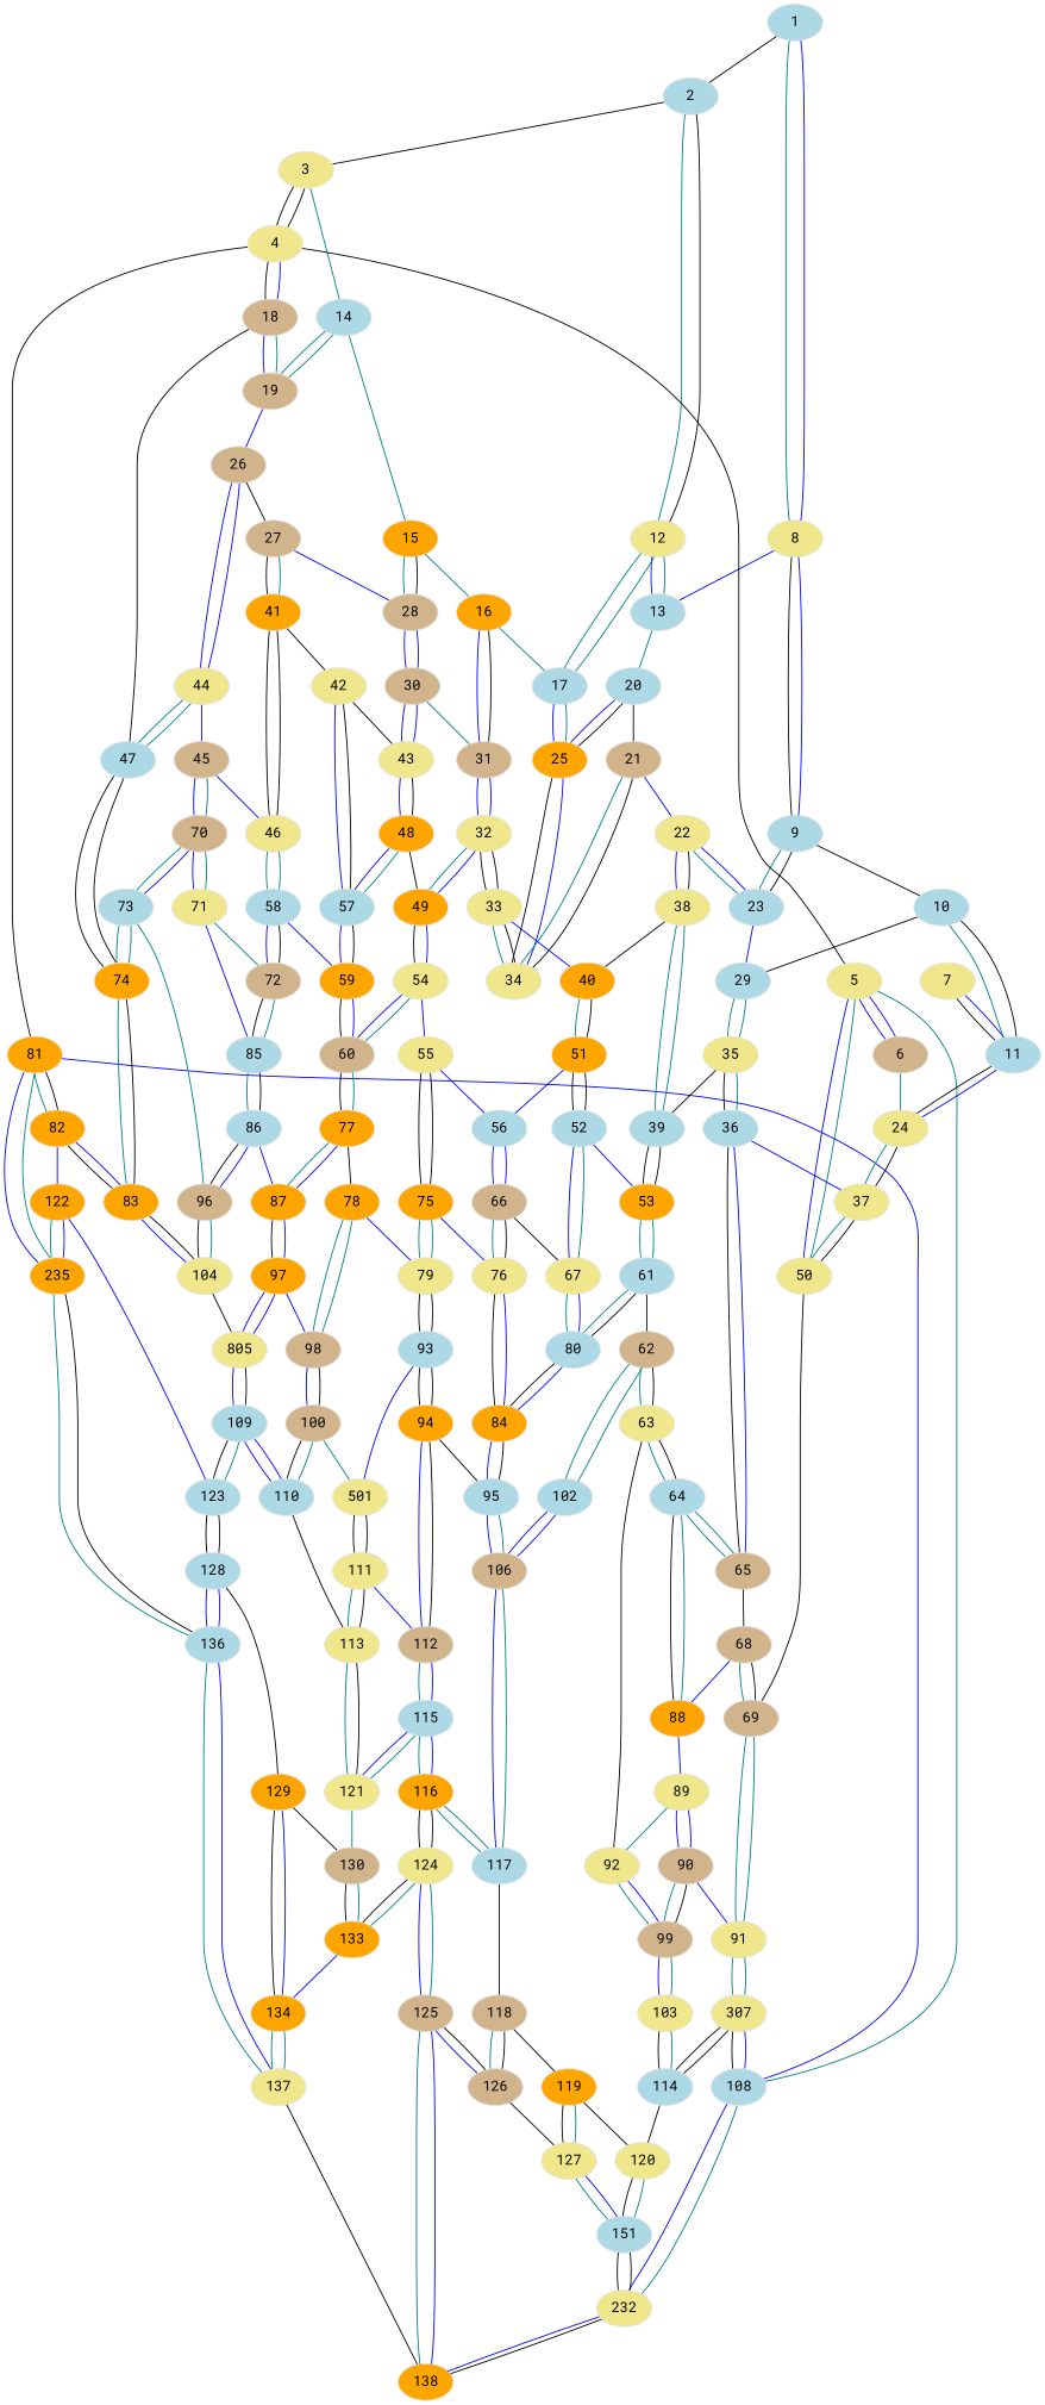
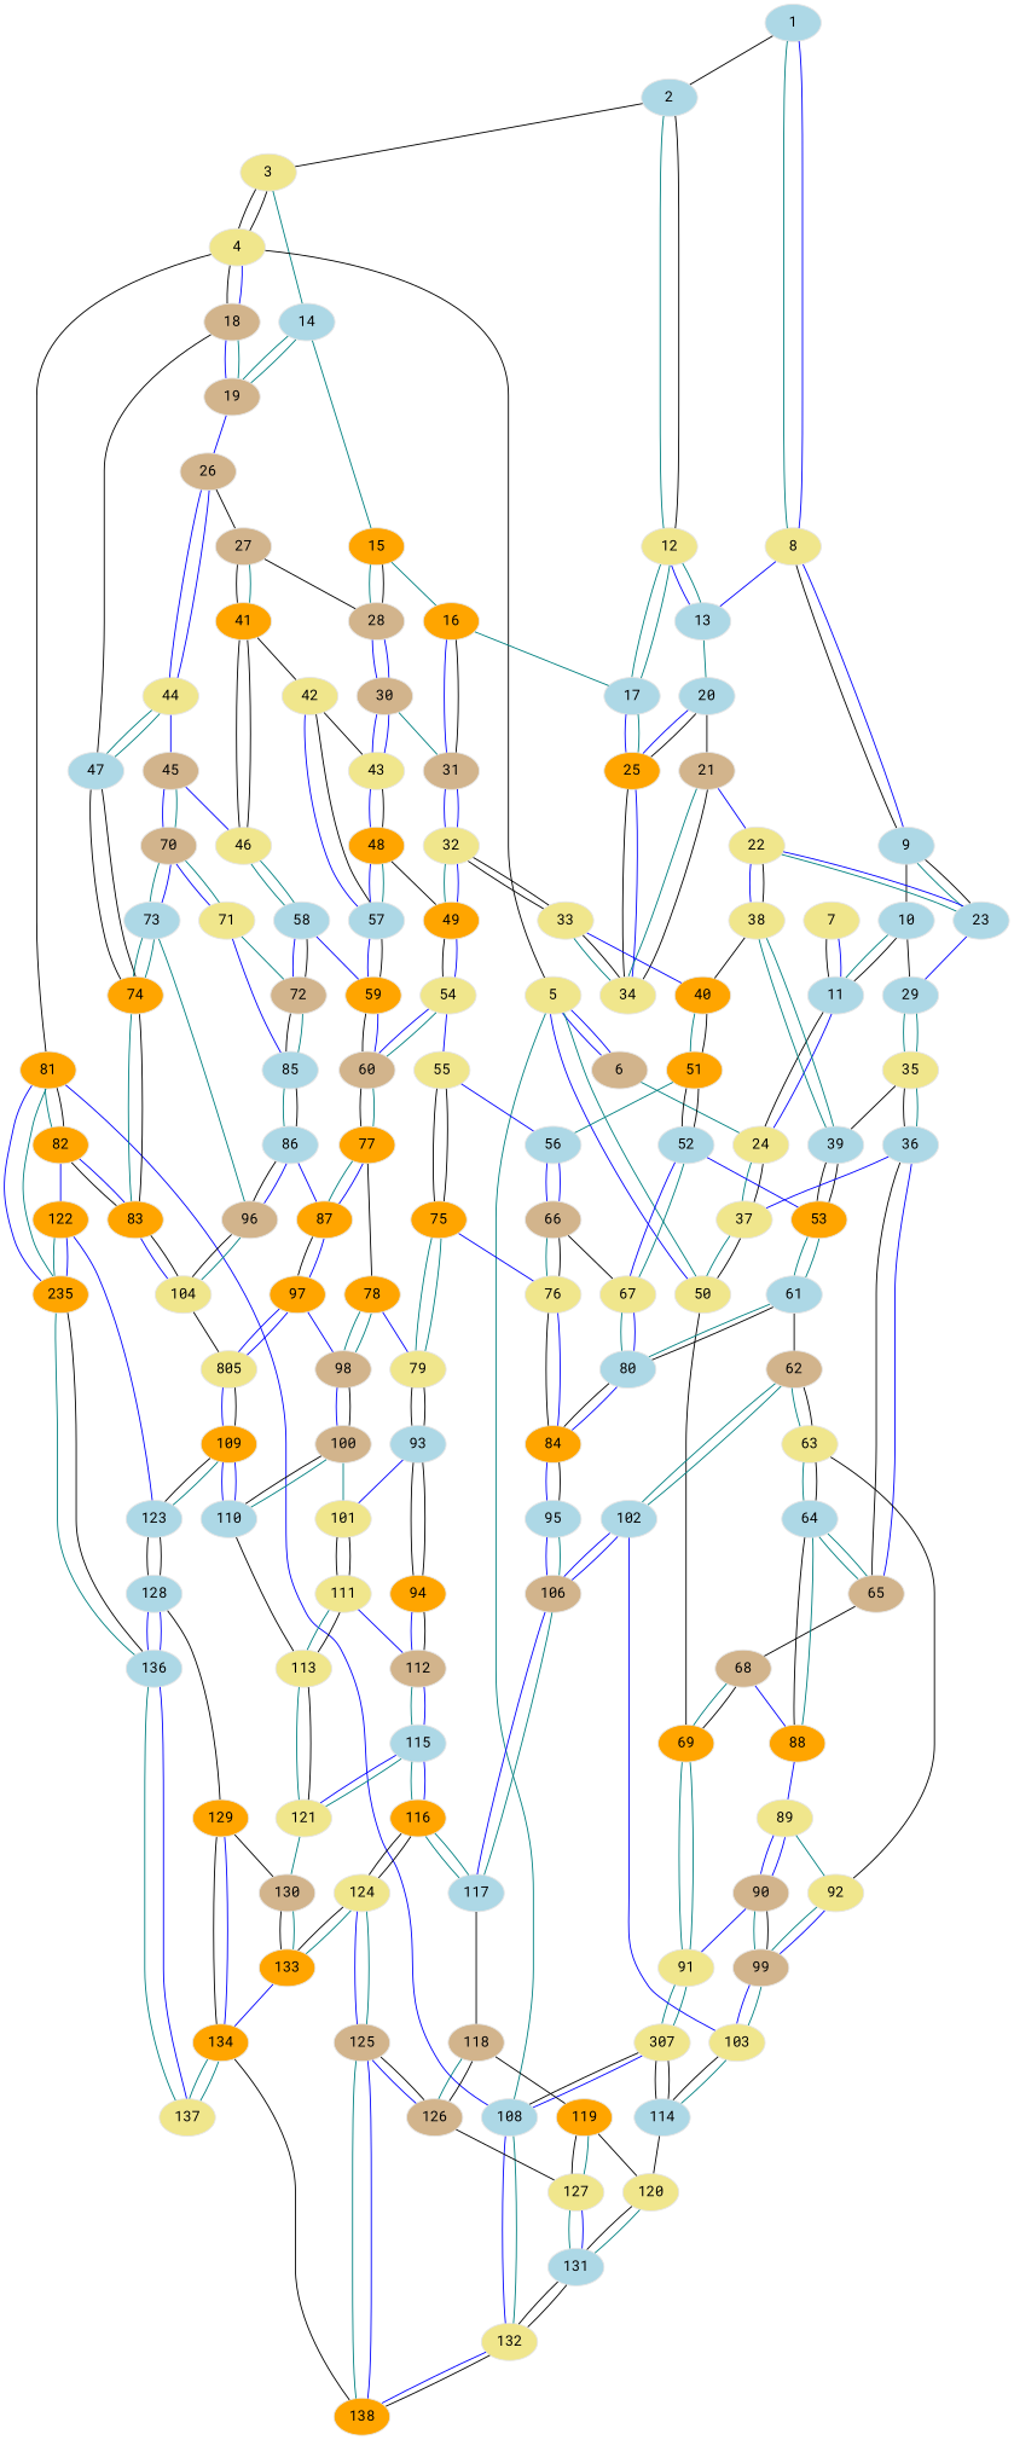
  graph {
    fontname="Roboto Mono"
    node [color=gray90 fillcolor=khaki fontname="Roboto Mono" style=filled]
    edge [color=black fontname="Roboto Mono"]
    1 [fillcolor=lightblue]
    2 [fillcolor=lightblue]
    8
    3
    12
    9 [fillcolor=lightblue]
    13 [fillcolor=lightblue]
    4
    14 [fillcolor=lightblue]
    17 [fillcolor=lightblue]
    5
    18 [fillcolor=tan]
    81 [fillcolor=orange]
    15 [fillcolor=orange]
    19 [fillcolor=tan]
    6 [fillcolor=tan]
    50
    108 [fillcolor=lightblue]
    47 [fillcolor=lightblue]
    82 [fillcolor=orange]
    n21 [fillcolor=orange label=235]
    24
-   69 [fillcolor=tan]
-   132 [label=232]
+   69 [fillcolor=orange]
+   132
    11 [fillcolor=lightblue]
    7
    37
    10 [fillcolor=lightblue]
    23 [fillcolor=lightblue]
    20 [fillcolor=lightblue]
    29 [fillcolor=lightblue]
    35
    25 [fillcolor=orange]
    21 [fillcolor=tan]
    16 [fillcolor=orange]
    28 [fillcolor=tan]
    26 [fillcolor=tan]
    31 [fillcolor=tan]
    30 [fillcolor=tan]
    32
    34
    74 [fillcolor=orange]
    27 [fillcolor=tan]
    44
    22
    38
    40 [fillcolor=orange]
    39 [fillcolor=lightblue]
    41 [fillcolor=orange]
    45 [fillcolor=tan]
    42
    46
    43
    36 [fillcolor=lightblue]
    48 [fillcolor=orange]
    33
    49 [fillcolor=orange]
    54
    51 [fillcolor=orange]
    65 [fillcolor=tan]
    53 [fillcolor=orange]
    68 [fillcolor=tan]
    61 [fillcolor=lightblue]
    52 [fillcolor=lightblue]
    56 [fillcolor=lightblue]
    57 [fillcolor=lightblue]
    58 [fillcolor=lightblue]
    59 [fillcolor=orange]
    70 [fillcolor=tan]
    71
    73 [fillcolor=lightblue]
    72 [fillcolor=tan]
    83 [fillcolor=orange]
    55
    60 [fillcolor=tan]
    91
    67
    66 [fillcolor=tan]
    80 [fillcolor=lightblue]
    62 [fillcolor=tan]
    75 [fillcolor=orange]
    77 [fillcolor=orange]
    76
    79
    85 [fillcolor=lightblue]
    78 [fillcolor=orange]
    87 [fillcolor=orange]
    63
    102 [fillcolor=lightblue]
    84 [fillcolor=orange]
    64 [fillcolor=lightblue]
    92
    106 [fillcolor=tan]
    103
    88 [fillcolor=orange]
    99 [fillcolor=tan]
    89
    n98 [label=307]
    96 [fillcolor=tan]
    86 [fillcolor=lightblue]
    104
    93 [fillcolor=lightblue]
    95 [fillcolor=lightblue]
    98 [fillcolor=tan]
    97 [fillcolor=orange]
    100 [fillcolor=tan]
    94 [fillcolor=orange]
-   101 [label=501]
+   101
    122 [fillcolor=orange]
    136 [fillcolor=lightblue]
    123 [fillcolor=lightblue]
    n112 [label=805]
    90 [fillcolor=tan]
    114 [fillcolor=lightblue]
    112 [fillcolor=tan]
    111
    115 [fillcolor=lightblue]
    117 [fillcolor=lightblue]
-   109 [fillcolor=lightblue]
+   109 [fillcolor=orange]
    110 [fillcolor=lightblue]
    113
    120
    118 [fillcolor=tan]
    138 [fillcolor=orange]
    128 [fillcolor=lightblue]
    121
    116 [fillcolor=orange]
    130 [fillcolor=tan]
-   131 [fillcolor=lightblue label=151]
+   131 [fillcolor=lightblue]
    124
    125 [fillcolor=tan]
    133 [fillcolor=orange]
    119 [fillcolor=orange]
    126 [fillcolor=tan]
    127
    129 [fillcolor=orange]
    134 [fillcolor=orange]
    137
    1 -- 2
    1 -- 8 [color=teal]
    1 -- 8 [color=blue]
    2 -- 3
    2 -- 12 [color=teal]
    2 -- 12
    8 -- 9
    8 -- 9 [color=blue]
    8 -- 13 [color=blue]
    3 -- 4
    3 -- 4
    3 -- 14 [color=teal]
    12 -- 13 [color=blue]
    12 -- 13 [color=teal]
    12 -- 17 [color=teal]
    12 -- 17 [color=teal]
    9 -- 10
    9 -- 23 [color=teal]
    9 -- 23
    13 -- 20 [color=teal]
    4 -- 5
    4 -- 18
    4 -- 18 [color=blue]
    4 -- 81
    14 -- 15 [color=teal]
    14 -- 19 [color=teal]
    14 -- 19 [color=teal]
    17 -- 25 [color=blue]
    17 -- 25 [color=teal]
    5 -- 6 [color=blue]
    5 -- 6 [color=blue]
    5 -- 50 [color=blue]
    5 -- 50 [color=teal]
    5 -- 108 [color=teal]
    18 -- 19 [color=blue]
    18 -- 19 [color=teal]
    18 -- 47
    81 -- 108 [color=blue]
    81 -- 82 [color=teal]
    81 -- 82
    81 -- n21 [color=blue]
    81 -- n21 [color=teal]
    15 -- 16 [color=teal]
    15 -- 28 [color=teal]
    15 -- 28
    19 -- 26 [color=blue]
    6 -- 24 [color=teal]
    50 -- 69
    108 -- 132 [color=blue]
    108 -- 132 [color=teal]
    47 -- 74
    47 -- 74
    82 -- 83
    82 -- 83 [color=blue]
    82 -- 122 [color=blue]
    n21 -- 136 [color=teal]
    n21 -- 136
    24 -- 37 [color=teal]
    24 -- 37
    69 -- 91 [color=teal]
    69 -- 91 [color=teal]
    132 -- 138 [color=blue]
    132 -- 138
    11 -- 24
    11 -- 24 [color=blue]
    7 -- 11
    7 -- 11 [color=blue]
    37 -- 50 [color=teal]
    37 -- 50
    10 -- 11 [color=teal]
    10 -- 11
    10 -- 29
    23 -- 29 [color=blue]
    20 -- 25 [color=blue]
    20 -- 25
    20 -- 21
    29 -- 35 [color=teal]
    29 -- 35 [color=teal]
    35 -- 39
    35 -- 36
    35 -- 36 [color=teal]
    25 -- 34
    25 -- 34 [color=blue]
    21 -- 34 [color=teal]
    21 -- 34
    21 -- 22 [color=blue]
    16 -- 17 [color=teal]
    16 -- 31 [color=blue]
    16 -- 31
    28 -- 30 [color=blue]
    28 -- 30 [color=blue]
    26 -- 27
    26 -- 44 [color=blue]
    26 -- 44 [color=blue]
    31 -- 32 [color=blue]
    31 -- 32 [color=blue]
    30 -- 31 [color=teal]
    30 -- 43 [color=blue]
    30 -- 43 [color=blue]
    32 -- 33
    32 -- 33
    32 -- 49 [color=teal]
    32 -- 49 [color=blue]
    74 -- 83 [color=teal]
    74 -- 83
-   27 -- 28 [color=blue]
+   27 -- 28
    27 -- 41
    27 -- 41 [color=teal]
    44 -- 47 [color=teal]
    44 -- 47 [color=teal]
    44 -- 45 [color=blue]
    22 -- 23 [color=teal]
    22 -- 23 [color=blue]
    22 -- 38 [color=blue]
    22 -- 38
    38 -- 40
    38 -- 39 [color=teal]
    38 -- 39 [color=teal]
    40 -- 51 [color=teal]
    40 -- 51
    39 -- 53
    39 -- 53
    41 -- 42
    41 -- 46
    41 -- 46
    45 -- 46 [color=blue]
    45 -- 70 [color=blue]
    45 -- 70 [color=teal]
    42 -- 43
    42 -- 57 [color=blue]
    42 -- 57
    46 -- 58 [color=teal]
    46 -- 58 [color=teal]
    43 -- 48 [color=blue]
    43 -- 48
    36 -- 37 [color=blue]
    36 -- 65
    36 -- 65 [color=blue]
    48 -- 49
    48 -- 57 [color=blue]
    48 -- 57 [color=teal]
    33 -- 34 [color=teal]
    33 -- 34
    33 -- 40 [color=blue]
    49 -- 54
    49 -- 54 [color=blue]
    54 -- 55 [color=blue]
    54 -- 60 [color=blue]
    54 -- 60 [color=teal]
    51 -- 52
    51 -- 52
-   51 -- 56 [color=blue]
+   51 -- 56 [color=teal]
    65 -- 68
    53 -- 61 [color=teal]
    53 -- 61 [color=teal]
    68 -- 69 [color=teal]
    68 -- 69
    68 -- 88 [color=blue]
    61 -- 80 [color=teal]
    61 -- 80
    61 -- 62
    52 -- 53 [color=blue]
    52 -- 67 [color=blue]
    52 -- 67 [color=teal]
    56 -- 66 [color=blue]
    56 -- 66 [color=blue]
    57 -- 59 [color=blue]
    57 -- 59
    58 -- 59 [color=blue]
    58 -- 72 [color=blue]
    58 -- 72
    59 -- 60
    59 -- 60 [color=blue]
    70 -- 71 [color=blue]
    70 -- 71 [color=teal]
    70 -- 73 [color=teal]
    70 -- 73 [color=blue]
    71 -- 72 [color=teal]
    71 -- 85 [color=blue]
    73 -- 74 [color=teal]
    73 -- 74 [color=teal]
    73 -- 96 [color=teal]
    72 -- 85
    72 -- 85 [color=teal]
    83 -- 104 [color=blue]
    83 -- 104
    55 -- 56 [color=blue]
    55 -- 75
    55 -- 75
    60 -- 77
    60 -- 77 [color=teal]
    91 -- n98 [color=teal]
    91 -- n98 [color=teal]
    67 -- 80 [color=teal]
    67 -- 80 [color=blue]
    66 -- 67
    66 -- 76 [color=teal]
    66 -- 76
    80 -- 84
    80 -- 84 [color=blue]
    62 -- 63 [color=teal]
    62 -- 63
    62 -- 102 [color=teal]
    62 -- 102 [color=teal]
    75 -- 76 [color=blue]
    75 -- 79 [color=teal]
    75 -- 79 [color=teal]
    77 -- 78
    77 -- 87 [color=teal]
    77 -- 87 [color=blue]
    76 -- 84
    76 -- 84 [color=blue]
    79 -- 93
    79 -- 93
    85 -- 86 [color=teal]
    85 -- 86
    78 -- 79 [color=blue]
    78 -- 98 [color=teal]
    78 -- 98 [color=teal]
    87 -- 97
    87 -- 97 [color=blue]
    63 -- 64 [color=teal]
    63 -- 64
    63 -- 92
    102 -- 106 [color=blue]
    102 -- 106 [color=blue]
+   102 -- 103 [color=blue]
    84 -- 95 [color=blue]
    84 -- 95
    64 -- 65 [color=teal]
    64 -- 65 [color=teal]
    64 -- 88
    64 -- 88 [color=teal]
    92 -- 99 [color=teal]
    92 -- 99 [color=blue]
    106 -- 117 [color=blue]
    106 -- 117 [color=teal]
    103 -- 114
    103 -- 114 [color=teal]
    88 -- 89 [color=blue]
    99 -- 103 [color=blue]
    99 -- 103 [color=teal]
    89 -- 92 [color=teal]
    89 -- 90 [color=blue]
    89 -- 90 [color=blue]
    n98 -- 108
    n98 -- 108 [color=blue]
    n98 -- 114
    n98 -- 114
    96 -- 104
    96 -- 104 [color=teal]
    86 -- 87 [color=blue]
    86 -- 96
    86 -- 96 [color=blue]
    104 -- n112
    93 -- 94
    93 -- 94
    93 -- 101 [color=blue]
    95 -- 106 [color=blue]
    95 -- 106 [color=teal]
    98 -- 100 [color=blue]
    98 -- 100
    97 -- 98 [color=blue]
    97 -- n112 [color=blue]
    97 -- n112 [color=blue]
    100 -- 101 [color=teal]
    100 -- 110
    100 -- 110 [color=teal]
-   94 -- 95
    94 -- 112 [color=blue]
    94 -- 112
    101 -- 111
    101 -- 111
    122 -- n21 [color=teal]
    122 -- n21 [color=blue]
    122 -- 123 [color=blue]
    136 -- 137 [color=teal]
    136 -- 137 [color=blue]
    123 -- 128
    123 -- 128
    n112 -- 109 [color=blue]
    n112 -- 109
    90 -- 91 [color=blue]
    90 -- 99 [color=teal]
    90 -- 99
    114 -- 120
    112 -- 115 [color=teal]
    112 -- 115 [color=blue]
    111 -- 112 [color=blue]
    111 -- 113 [color=teal]
    111 -- 113
    115 -- 121 [color=blue]
    115 -- 121 [color=teal]
    115 -- 116 [color=teal]
    115 -- 116 [color=blue]
    117 -- 118
    109 -- 123
    109 -- 123 [color=teal]
    109 -- 110 [color=blue]
    109 -- 110 [color=blue]
    110 -- 113
    113 -- 121 [color=teal]
    113 -- 121
    120 -- 131
    120 -- 131 [color=teal]
    118 -- 119
    118 -- 126 [color=teal]
    118 -- 126
    128 -- 136 [color=blue]
    128 -- 136 [color=blue]
    128 -- 129
    121 -- 130 [color=teal]
    116 -- 117 [color=teal]
    116 -- 117 [color=teal]
    116 -- 124
    116 -- 124
    130 -- 133
    130 -- 133 [color=teal]
    131 -- 132
    131 -- 132
    124 -- 125 [color=blue]
    124 -- 125 [color=teal]
    124 -- 133
    124 -- 133 [color=teal]
    125 -- 138 [color=teal]
    125 -- 138 [color=blue]
    125 -- 126 [color=blue]
    125 -- 126
    133 -- 134 [color=blue]
    119 -- 120
    119 -- 127
    119 -- 127 [color=teal]
    126 -- 127
    127 -- 131 [color=teal]
    127 -- 131 [color=blue]
    129 -- 130
    129 -- 134
    129 -- 134 [color=blue]
    134 -- 137 [color=teal]
    134 -- 137 [color=teal]
-   137 -- 138
+   134 -- 138
  }
